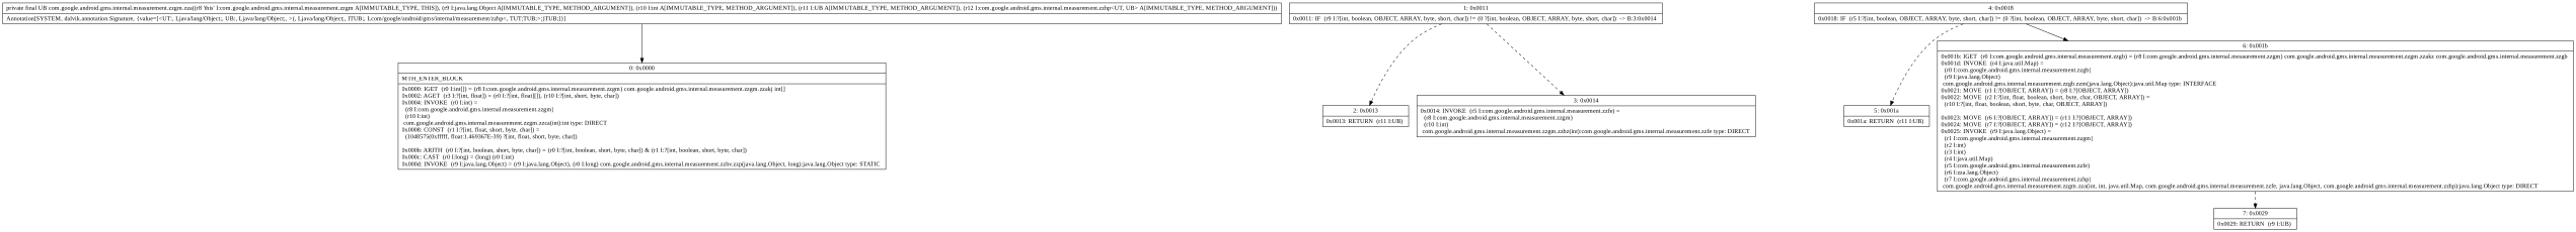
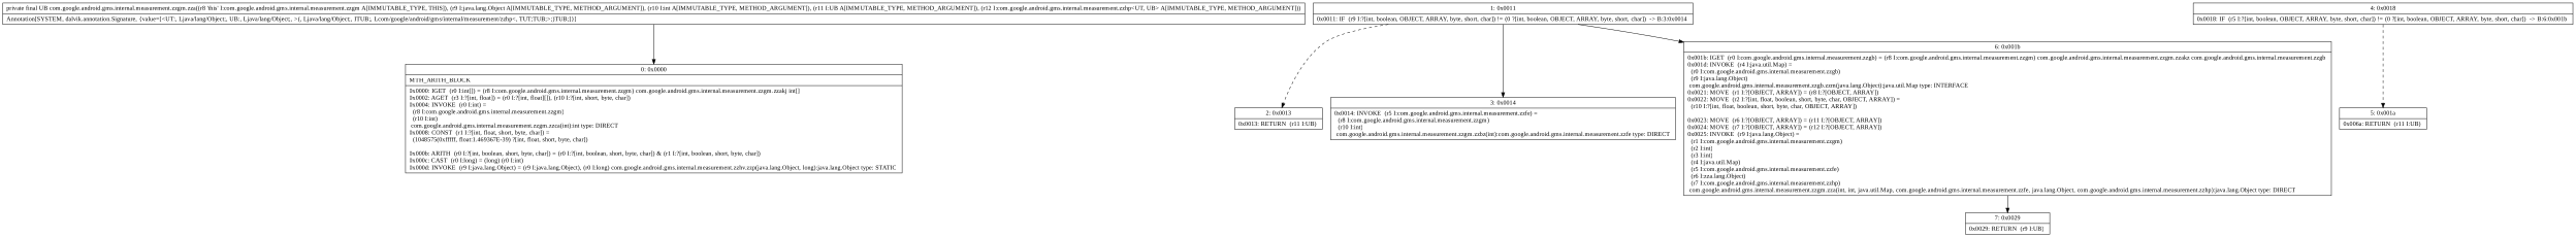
  digraph {
    fontname="Liberation Serif"
    node [fontname="Liberation Serif" shape=record]
    edge [fontname="Liberation Serif"]
-   n1 [label="{0\:\ 0x0000|MTH_ENTER_BLOCK\l|0x0000: IGET  (r0 I:int[]) = (r8 I:com.google.android.gms.internal.measurement.zzgm) com.google.android.gms.internal.measurement.zzgm.zzakj int[] \l0x0002: AGET  (r3 I:?[int, float]) = (r0 I:?[int, float][]), (r10 I:?[int, short, byte, char]) \l0x0004: INVOKE  (r0 I:int) = \l  (r8 I:com.google.android.gms.internal.measurement.zzgm)\l  (r10 I:int)\l com.google.android.gms.internal.measurement.zzgm.zzca(int):int type: DIRECT \l0x0008: CONST  (r1 I:?[int, float, short, byte, char]) = \l  (1048575(0xfffff, float:1.469367E\-39) ?[int, float, short, byte, char])\l \l0x000b: ARITH  (r0 I:?[int, boolean, short, byte, char]) = (r0 I:?[int, boolean, short, byte, char]) & (r1 I:?[int, boolean, short, byte, char]) \l0x000c: CAST  (r0 I:long) = (long) (r0 I:int) \l0x000d: INVOKE  (r9 I:java.lang.Object) = (r9 I:java.lang.Object), (r0 I:long) com.google.android.gms.internal.measurement.zzhv.zzp(java.lang.Object, long):java.lang.Object type: STATIC \l}"]
+   n1 [label="{0\:\ 0x0000|MTH_ARITH_BLOCK\l|0x0000: IGET  (r0 I:int[]) = (r8 I:com.google.android.gms.internal.measurement.zzgm) com.google.android.gms.internal.measurement.zzgm.zzakj int[] \l0x0002: AGET  (r3 I:?[int, float]) = (r0 I:?[int, float][]), (r10 I:?[int, short, byte, char]) \l0x0004: INVOKE  (r0 I:int) = \l  (r8 I:com.google.android.gms.internal.measurement.zzgm)\l  (r10 I:int)\l com.google.android.gms.internal.measurement.zzgm.zzca(int):int type: DIRECT \l0x0008: CONST  (r1 I:?[int, float, short, byte, char]) = \l  (1048575(0xfffff, float:1.469367E\-39) ?[int, float, short, byte, char])\l \l0x000b: ARITH  (r0 I:?[int, boolean, short, byte, char]) = (r0 I:?[int, boolean, short, byte, char]) & (r1 I:?[int, boolean, short, byte, char]) \l0x000c: CAST  (r0 I:long) = (long) (r0 I:int) \l0x000d: INVOKE  (r9 I:java.lang.Object) = (r9 I:java.lang.Object), (r0 I:long) com.google.android.gms.internal.measurement.zzhv.zzp(java.lang.Object, long):java.lang.Object type: STATIC \l}"]
    n2 [label="{1\:\ 0x0011|0x0011: IF  (r9 I:?[int, boolean, OBJECT, ARRAY, byte, short, char]) != (0 ?[int, boolean, OBJECT, ARRAY, byte, short, char])  \-\> B:3:0x0014 \l}"]
    n3 [label="{2\:\ 0x0013|0x0013: RETURN  (r11 I:UB) \l}"]
    n4 [label="{3\:\ 0x0014|0x0014: INVOKE  (r5 I:com.google.android.gms.internal.measurement.zzfe) = \l  (r8 I:com.google.android.gms.internal.measurement.zzgm)\l  (r10 I:int)\l com.google.android.gms.internal.measurement.zzgm.zzbz(int):com.google.android.gms.internal.measurement.zzfe type: DIRECT \l}"]
    n5 [label="{4\:\ 0x0018|0x0018: IF  (r5 I:?[int, boolean, OBJECT, ARRAY, byte, short, char]) != (0 ?[int, boolean, OBJECT, ARRAY, byte, short, char])  \-\> B:6:0x001b \l}"]
-   n6 [label="{5\:\ 0x001a|0x001a: RETURN  (r11 I:UB) \l}"]
+   n6 [label="{5\:\ 0x001a|0x006a: RETURN  (r11 I:UB) \l}"]
    n7 [label="{6\:\ 0x001b|0x001b: IGET  (r0 I:com.google.android.gms.internal.measurement.zzgb) = (r8 I:com.google.android.gms.internal.measurement.zzgm) com.google.android.gms.internal.measurement.zzgm.zzakz com.google.android.gms.internal.measurement.zzgb \l0x001d: INVOKE  (r4 I:java.util.Map) = \l  (r0 I:com.google.android.gms.internal.measurement.zzgb)\l  (r9 I:java.lang.Object)\l com.google.android.gms.internal.measurement.zzgb.zzm(java.lang.Object):java.util.Map type: INTERFACE \l0x0021: MOVE  (r1 I:?[OBJECT, ARRAY]) = (r8 I:?[OBJECT, ARRAY]) \l0x0022: MOVE  (r2 I:?[int, float, boolean, short, byte, char, OBJECT, ARRAY]) = \l  (r10 I:?[int, float, boolean, short, byte, char, OBJECT, ARRAY])\l \l0x0023: MOVE  (r6 I:?[OBJECT, ARRAY]) = (r11 I:?[OBJECT, ARRAY]) \l0x0024: MOVE  (r7 I:?[OBJECT, ARRAY]) = (r12 I:?[OBJECT, ARRAY]) \l0x0025: INVOKE  (r9 I:java.lang.Object) = \l  (r1 I:com.google.android.gms.internal.measurement.zzgm)\l  (r2 I:int)\l  (r3 I:int)\l  (r4 I:java.util.Map)\l  (r5 I:com.google.android.gms.internal.measurement.zzfe)\l  (r6 I:zza.lang.Object)\l  (r7 I:com.google.android.gms.internal.measurement.zzhp)\l com.google.android.gms.internal.measurement.zzgm.zza(int, int, java.util.Map, com.google.android.gms.internal.measurement.zzfe, java.lang.Object, com.google.android.gms.internal.measurement.zzhp):java.lang.Object type: DIRECT \l}"]
    n8 [label="{7\:\ 0x0029|0x0029: RETURN  (r9 I:UB) \l}"]
    n9 [label="{private final UB com.google.android.gms.internal.measurement.zzgm.zza((r8 'this' I:com.google.android.gms.internal.measurement.zzgm A[IMMUTABLE_TYPE, THIS]), (r9 I:java.lang.Object A[IMMUTABLE_TYPE, METHOD_ARGUMENT]), (r10 I:int A[IMMUTABLE_TYPE, METHOD_ARGUMENT]), (r11 I:UB A[IMMUTABLE_TYPE, METHOD_ARGUMENT]), (r12 I:com.google.android.gms.internal.measurement.zzhp\<UT, UB\> A[IMMUTABLE_TYPE, METHOD_ARGUMENT]))  | Annotation[SYSTEM, dalvik.annotation.Signature, \{value=[\<UT:, Ljava\/lang\/Object;, UB:, Ljava\/lang\/Object;, \>(, Ljava\/lang\/Object;, ITUB;, Lcom\/google\/android\/gms\/internal\/measurement\/zzhp\<, TUT;TUB;\>;)TUB;]\}]\l}"]
    n2 -> n3 [style=dashed]
-   n2 -> n4 [style=dashed]
+   n2 -> n4
    n5 -> n6 [style=dashed]
-   n5 -> n7
-   n7 -> n8 [style=dashed]
+   n2 -> n7
+   n7 -> n8
    n9 -> n1
  }
